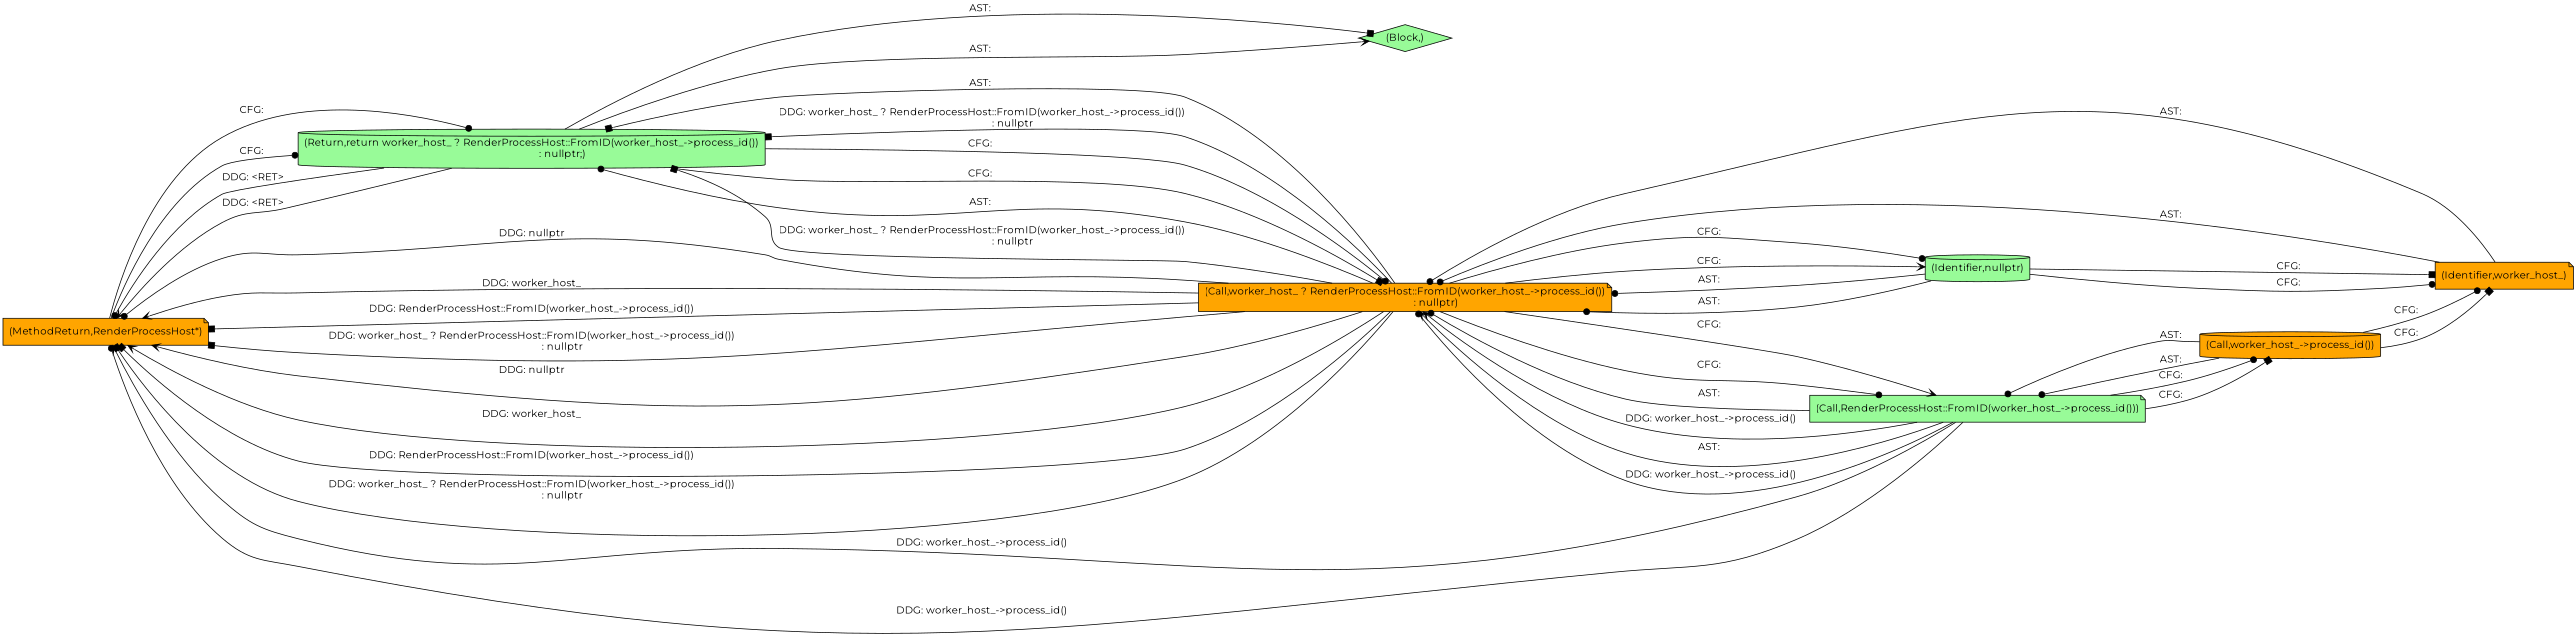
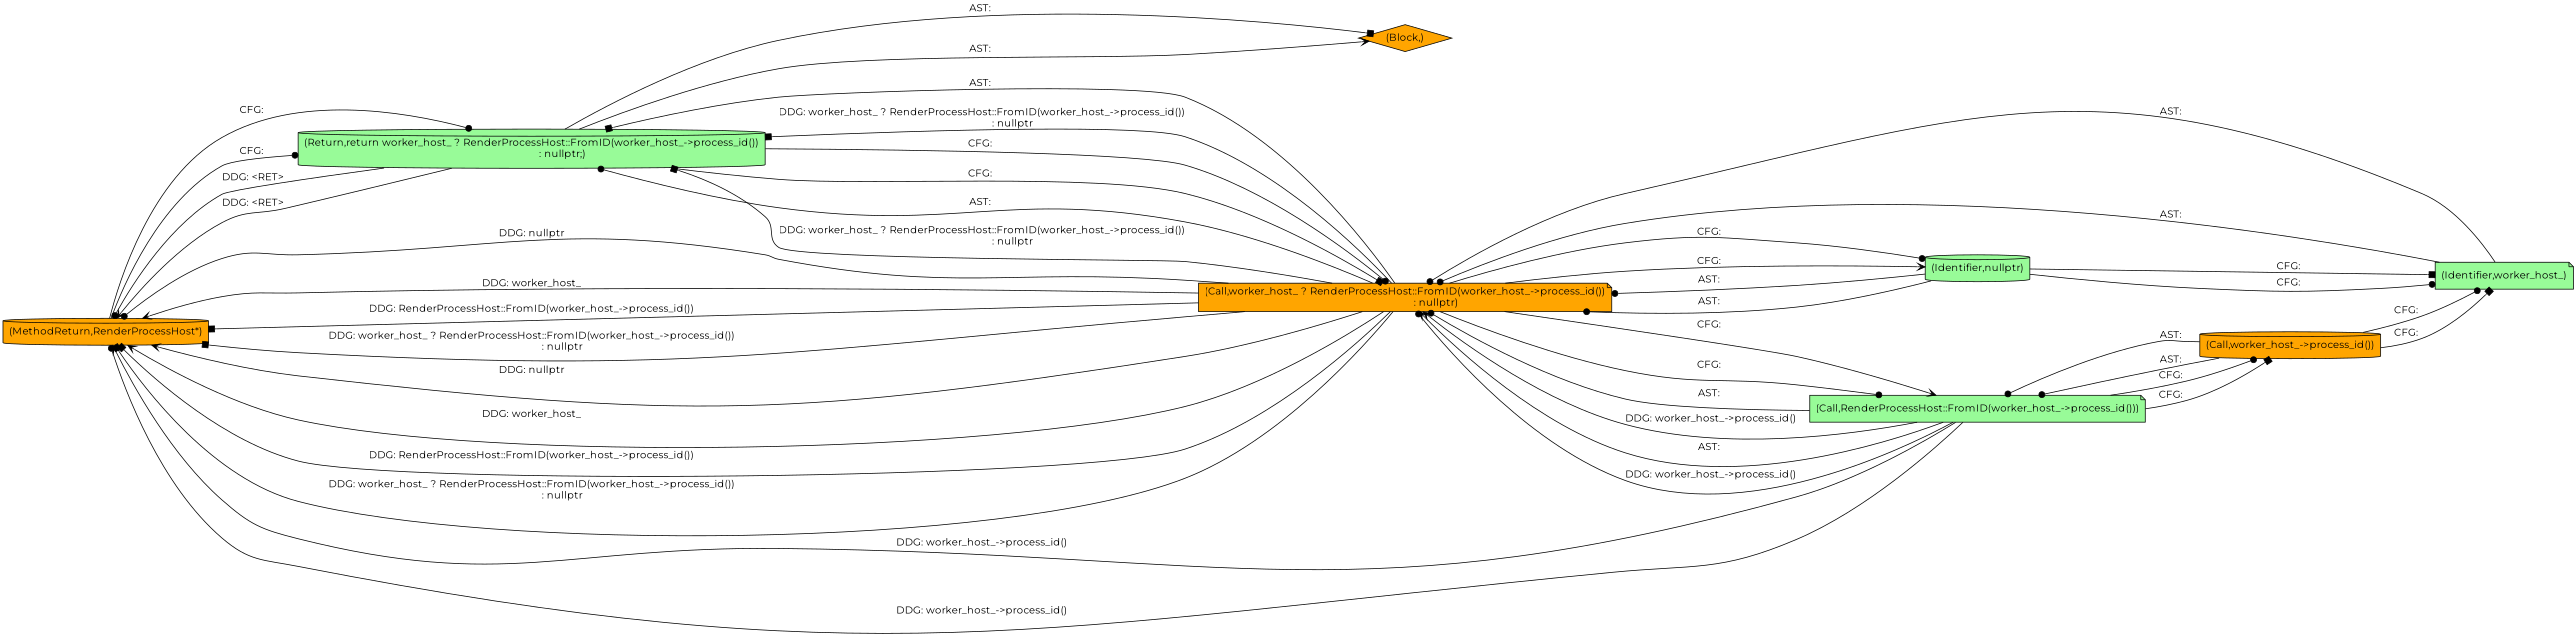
  digraph {
    fontname=Montserrat
    rankdir=LR
    node [fillcolor=orange fontname=Montserrat shape=cylinder style=filled]
    edge [arrowhead=dot fontname=Montserrat]
-   n1 [label="(MethodReturn,RenderProcessHost*)" shape=note]
+   n1 [label="(MethodReturn,RenderProcessHost*)"]
    n2 [fillcolor=palegreen label="(Return,return worker_host_ ? RenderProcessHost::FromID(worker_host_->process_id())\n                      : nullptr;)"]
-   n3 [fillcolor=palegreen label="(Block,)" shape=diamond]
+   n3 [label="(Block,)" shape=diamond]
    n4 [label="(Call,worker_host_ ? RenderProcessHost::FromID(worker_host_->process_id())\n                      : nullptr)" shape=note]
    n5 [fillcolor=palegreen label="(Call,RenderProcessHost::FromID(worker_host_->process_id()))" shape=note]
    n6 [fillcolor=palegreen label="(Identifier,nullptr)"]
    n7 [label="(Call,worker_host_->process_id())"]
-   n8 [label="(Identifier,worker_host_)" shape=note]
+   n8 [fillcolor=palegreen label="(Identifier,worker_host_)" shape=note]
    n1 -> n2 [label="CFG: "]
    n1 -> n2 [label="CFG: "]
    n2 -> n1 [label="DDG: <RET>"]
    n2 -> n1 [arrowhead=vee label="DDG: <RET>"]
    n2 -> n3 [arrowhead=box label="AST: "]
    n2 -> n3 [arrowhead=vee label="AST: "]
    n2 -> n4 [label="CFG: "]
    n2 -> n4 [arrowhead=box label="CFG: "]
    n4 -> n1 [label="DDG: nullptr"]
    n4 -> n1 [arrowhead=vee label="DDG: worker_host_"]
    n4 -> n1 [arrowhead=box label="DDG: RenderProcessHost::FromID(worker_host_->process_id())"]
    n4 -> n1 [arrowhead=box label="DDG: worker_host_ ? RenderProcessHost::FromID(worker_host_->process_id())\n                      : nullptr"]
    n4 -> n1 [arrowhead=vee label="DDG: nullptr"]
    n4 -> n1 [arrowhead=vee label="DDG: worker_host_"]
    n4 -> n1 [arrowhead=box label="DDG: RenderProcessHost::FromID(worker_host_->process_id())"]
    n4 -> n1 [arrowhead=box label="DDG: worker_host_ ? RenderProcessHost::FromID(worker_host_->process_id())\n                      : nullptr"]
    n4 -> n2 [label="AST: "]
    n4 -> n2 [arrowhead=box label="DDG: worker_host_ ? RenderProcessHost::FromID(worker_host_->process_id())\n                      : nullptr"]
    n4 -> n2 [arrowhead=box label="AST: "]
    n4 -> n2 [arrowhead=box label="DDG: worker_host_ ? RenderProcessHost::FromID(worker_host_->process_id())\n                      : nullptr"]
    n4 -> n5 [arrowhead=vee label="CFG: "]
    n4 -> n5 [label="CFG: "]
    n4 -> n6 [label="CFG: "]
    n4 -> n6 [arrowhead=vee label="CFG: "]
    n5 -> n1 [arrowhead=vee label="DDG: worker_host_->process_id()"]
    n5 -> n1 [label="DDG: worker_host_->process_id()"]
    n5 -> n4 [label="AST: "]
    n5 -> n4 [arrowhead=vee label="DDG: worker_host_->process_id()"]
    n5 -> n4 [arrowhead=vee label="AST: "]
    n5 -> n4 [label="DDG: worker_host_->process_id()"]
    n5 -> n7 [label="CFG: "]
    n5 -> n7 [arrowhead=box label="CFG: "]
    n6 -> n4 [label="AST: "]
    n6 -> n4 [label="AST: "]
    n6 -> n8 [arrowhead=box label="CFG: "]
    n6 -> n8 [label="CFG: "]
    n7 -> n5 [label="AST: "]
    n7 -> n5 [label="AST: "]
    n7 -> n8 [label="CFG: "]
    n7 -> n8 [arrowhead=box label="CFG: "]
    n8 -> n4 [label="AST: "]
    n8 -> n4 [label="AST: "]
  }
